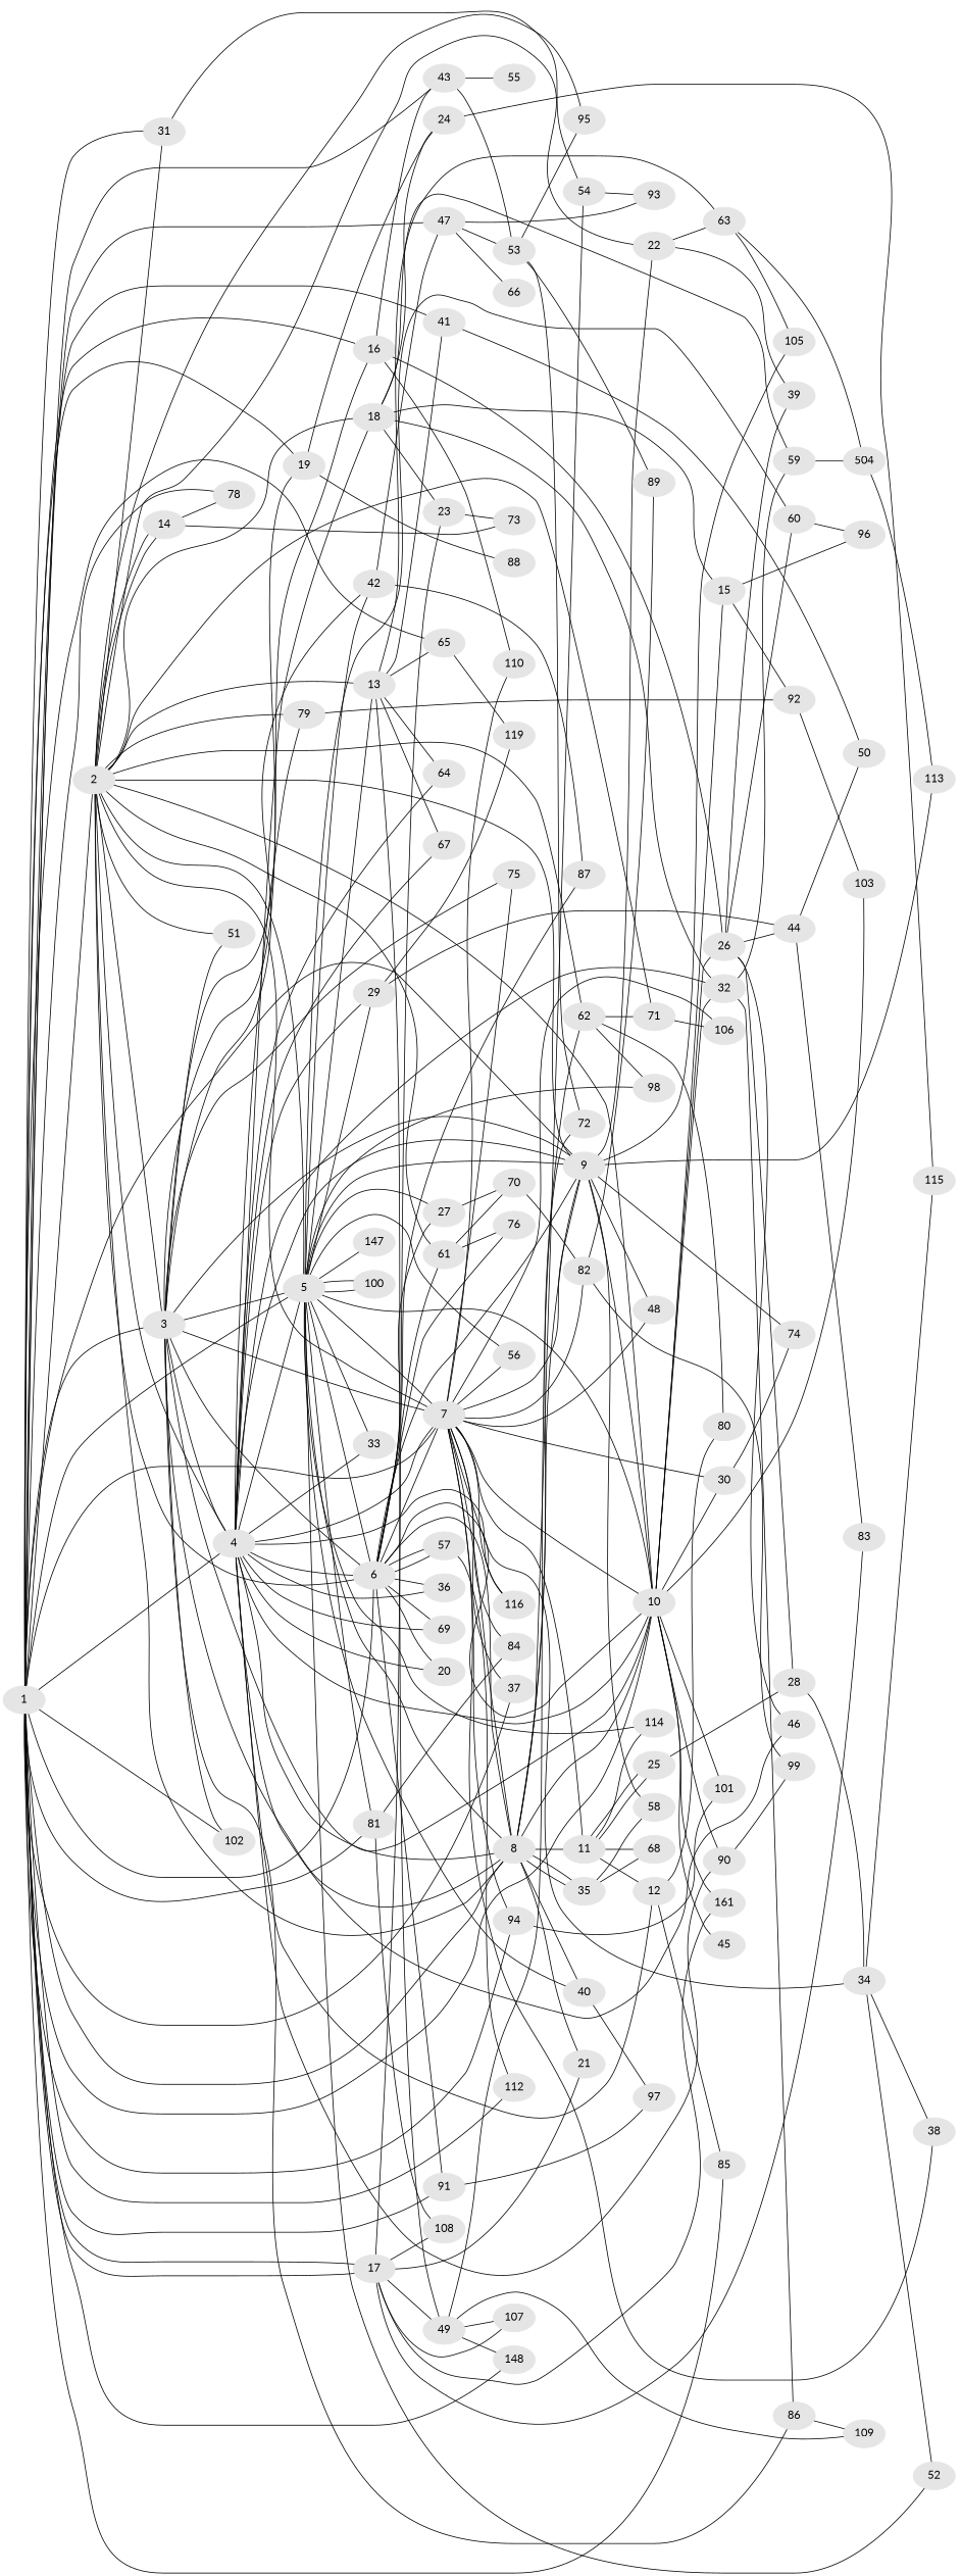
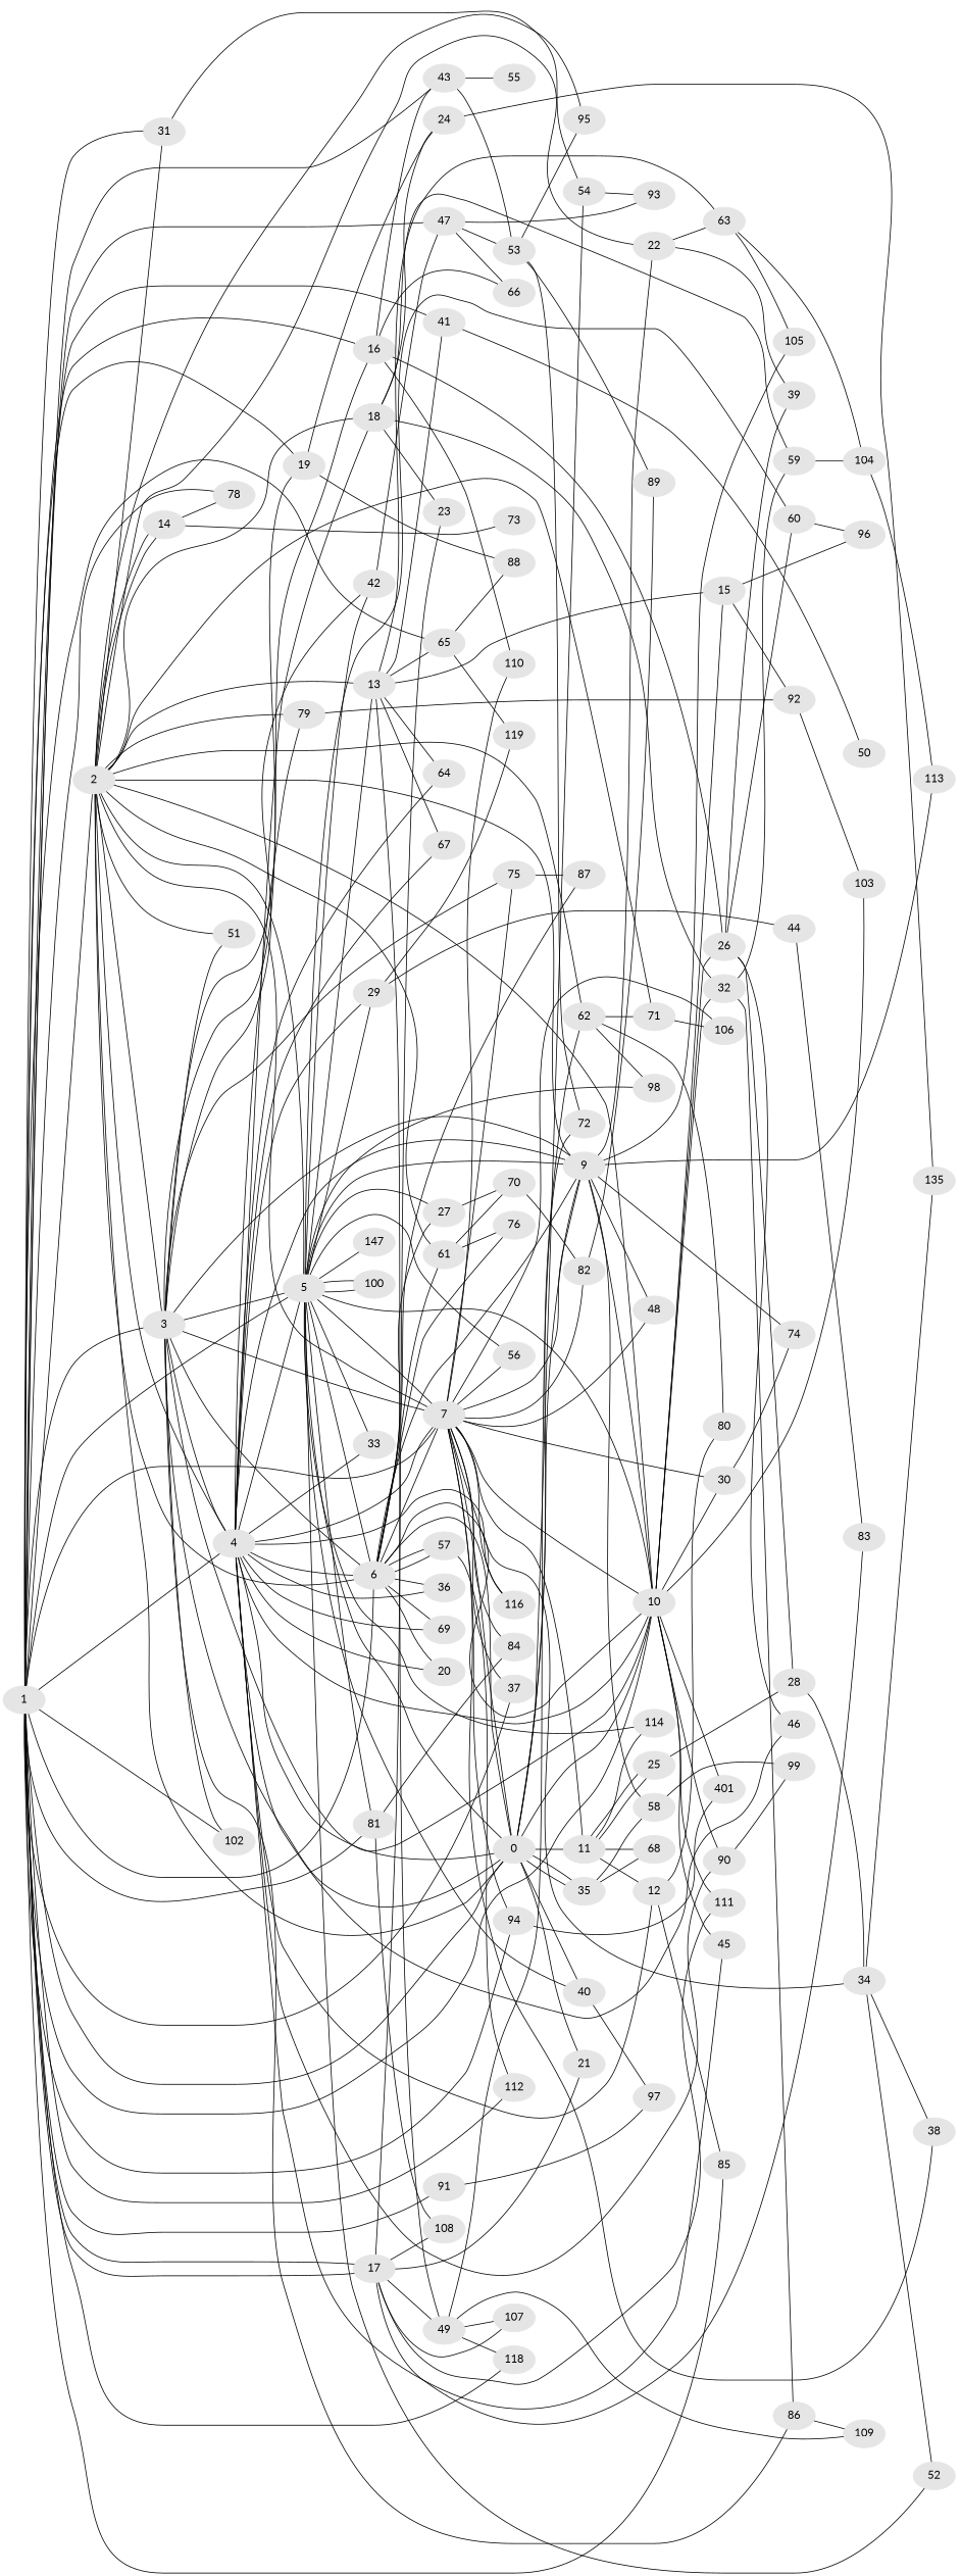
  graph {
    fontname=Lato
    rankdir=LR
    node [color=gray90 fontname=Lato style=filled]
    edge [fontname=Lato]
    1
    2
    3
    4
    5
    6
    7
-   8
+   8 [label=0]
    9
    10
    16
    17
    19
    31
    37
    41
    43
    47
    65
    78
    81
    85
    91
    94
    102
    112
-   118 [label=148]
+   118
    13
    14
    18
    22
    51
    61
    62
    71
    79
    95
    42
    75
    86
    12
    20
    29
    33
    36
    45
    46
    64
    67
    69
    90
    116
    27
    40
    52
    56
    60
    98
    100
    114
    n61 [label=147]
    57
    76
    87
    11
    30
    34
    38
    48
    82
    84
    106
    110
    21
    35
    54
    58
    74
    105
    113
    15
    26
    32
-   101
+   101 [label=401]
    103
-   111 [label=161]
+   111
    66
    49
    23
    83
    107
    108
    24
    88
    50
    55
    53
    93
    119
    97
    63
    73
    59
    39
    70
    80
    92
    109
    44
    99
    96
    25
    68
-   115
+   115 [label=135]
    89
    28
    72
-   104 [label=504]
+   104
    1 -- 2
    1 -- 3
    1 -- 4
    1 -- 5
    1 -- 6
    1 -- 7
    1 -- 8
-   1 -- 9
    1 -- 10
    1 -- 16
    1 -- 17
    1 -- 17
    1 -- 19
    1 -- 31
    1 -- 37
    1 -- 41
    1 -- 43
    1 -- 47
    1 -- 65
    1 -- 78
    1 -- 81
    1 -- 85
    1 -- 91
    1 -- 94
    1 -- 102
    1 -- 112
    1 -- 118
    2 -- 3
    2 -- 4
    2 -- 5
    2 -- 6
    2 -- 7
    2 -- 8
    2 -- 9
    2 -- 10
    2 -- 31
    2 -- 13
    2 -- 14
    2 -- 14
    2 -- 18
    2 -- 22
    2 -- 51
    2 -- 61
    2 -- 62
    2 -- 71
    2 -- 79
    2 -- 95
    3 -- 4
    3 -- 5
    3 -- 6
    3 -- 7
    3 -- 8
    3 -- 9
    3 -- 10
    3 -- 16
    3 -- 19
    3 -- 102
    3 -- 51
    3 -- 42
    3 -- 75
    3 -- 86
    4 -- 5
    4 -- 6
    4 -- 7
    4 -- 8
    4 -- 9
    4 -- 10
    4 -- 18
    4 -- 79
    4 -- 12
    4 -- 20
    4 -- 29
    4 -- 33
    4 -- 36
-   4 -- 32
+   4 -- 45
    4 -- 46
    4 -- 64
    4 -- 67
    4 -- 69
    4 -- 90
    4 -- 116
    5 -- 6
    5 -- 7
    5 -- 8
    5 -- 9
    5 -- 10
    5 -- 81
    5 -- 13
    5 -- 42
    5 -- 29
    5 -- 33
    5 -- 27
    5 -- 40
    5 -- 52
    5 -- 56
    5 -- 60
    5 -- 98
    5 -- 100
    5 -- 100
    5 -- 114
    5 -- n61
    6 -- 7
    6 -- 8
    6 -- 9
    6 -- 10
-   6 -- 91
    6 -- 61
    6 -- 20
    6 -- 36
    6 -- 69
    6 -- 27
    6 -- 57
    6 -- 57
    6 -- 76
    6 -- 87
    7 -- 8
    7 -- 9
    7 -- 10
    7 -- 37
    7 -- 94
    7 -- 75
    7 -- 116
    7 -- 56
    7 -- 11
    7 -- 30
    7 -- 34
    7 -- 38
    7 -- 48
    7 -- 82
    7 -- 84
    7 -- 106
    7 -- 110
    8 -- 9
    8 -- 10
    8 -- 62
    8 -- 40
    8 -- 11
    8 -- 21
    8 -- 35
    8 -- 35
    8 -- 54
    9 -- 10
    9 -- 22
    9 -- 48
    9 -- 58
    9 -- 74
    9 -- 105
    9 -- 113
    10 -- 45
    10 -- 90
    10 -- 30
    10 -- 15
    10 -- 26
    10 -- 32
    10 -- 101
    10 -- 103
    10 -- 111
    16 -- 43
    16 -- 110
    16 -- 26
+   16 -- 66
    17 -- 21
    17 -- 111
    17 -- 49
    17 -- 23
    17 -- 83
    17 -- 107
    17 -- 108
    19 -- 24
    19 -- 88
    31 -- 54
    41 -- 50
    43 -- 55
    43 -- 53
    47 -- 66
    47 -- 53
    47 -- 93
+   65 -- 88
    65 -- 119
    81 -- 84
    81 -- 108
    91 -- 97
    94 -- 101
    13 -- 41
    13 -- 65
    13 -- 64
    13 -- 67
-   18 -- 15
+   13 -- 15
    13 -- 49
    13 -- 63
    14 -- 78
    14 -- 73
    18 -- 32
    18 -- 23
    18 -- 24
    18 -- 59
    22 -- 63
    22 -- 39
    61 -- 76
    61 -- 70
    62 -- 71
    62 -- 98
    62 -- 80
    71 -- 106
    79 -- 92
    42 -- 47
-   42 -- 87
+   75 -- 87
    86 -- 109
    12 -- 85
    12 -- 80
    29 -- 119
    29 -- 44
    90 -- 99
    27 -- 70
    40 -- 97
    60 -- 96
    57 -- 112
    11 -- 12
    11 -- 114
    11 -- 25
    11 -- 25
    11 -- 68
    30 -- 74
    34 -- 52
    34 -- 38
    34 -- 115
-   82 -- 99
+   58 -- 99
    82 -- 89
    35 -- 58
    35 -- 68
    54 -- 93
    15 -- 92
    15 -- 96
    26 -- 46
    26 -- 60
    26 -- 39
-   26 -- 44
    26 -- 28
    32 -- 86
    32 -- 59
    49 -- 118
    49 -- 107
    49 -- 109
    49 -- 72
-   23 -- 73
    24 -- 115
    53 -- 95
    53 -- 89
    53 -- 72
    63 -- 105
    63 -- 104
    59 -- 104
    70 -- 82
    92 -- 103
    44 -- 83
-   44 -- 50
    25 -- 28
    28 -- 34
    104 -- 113
  }
